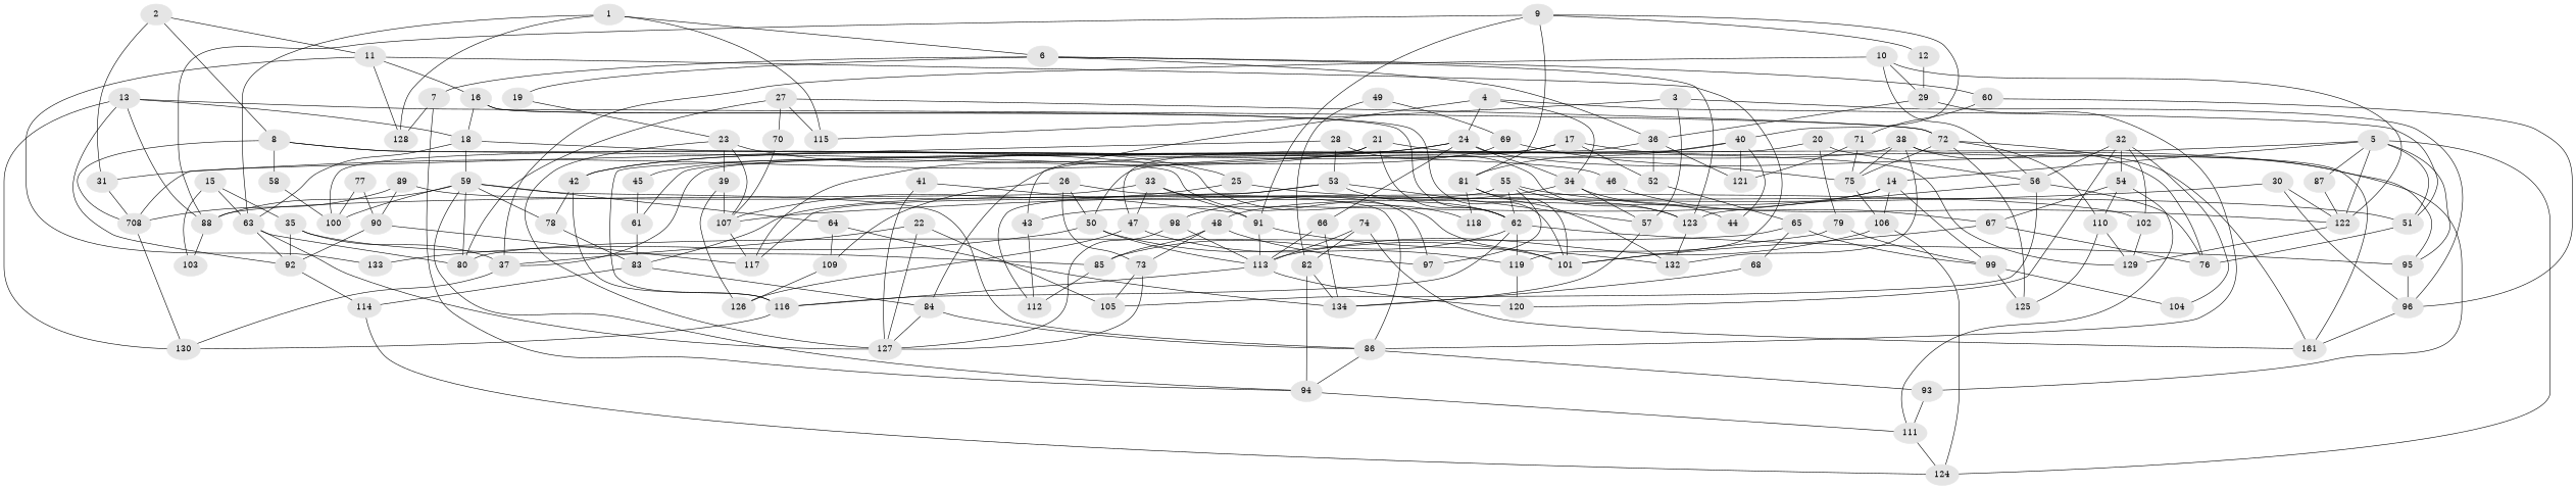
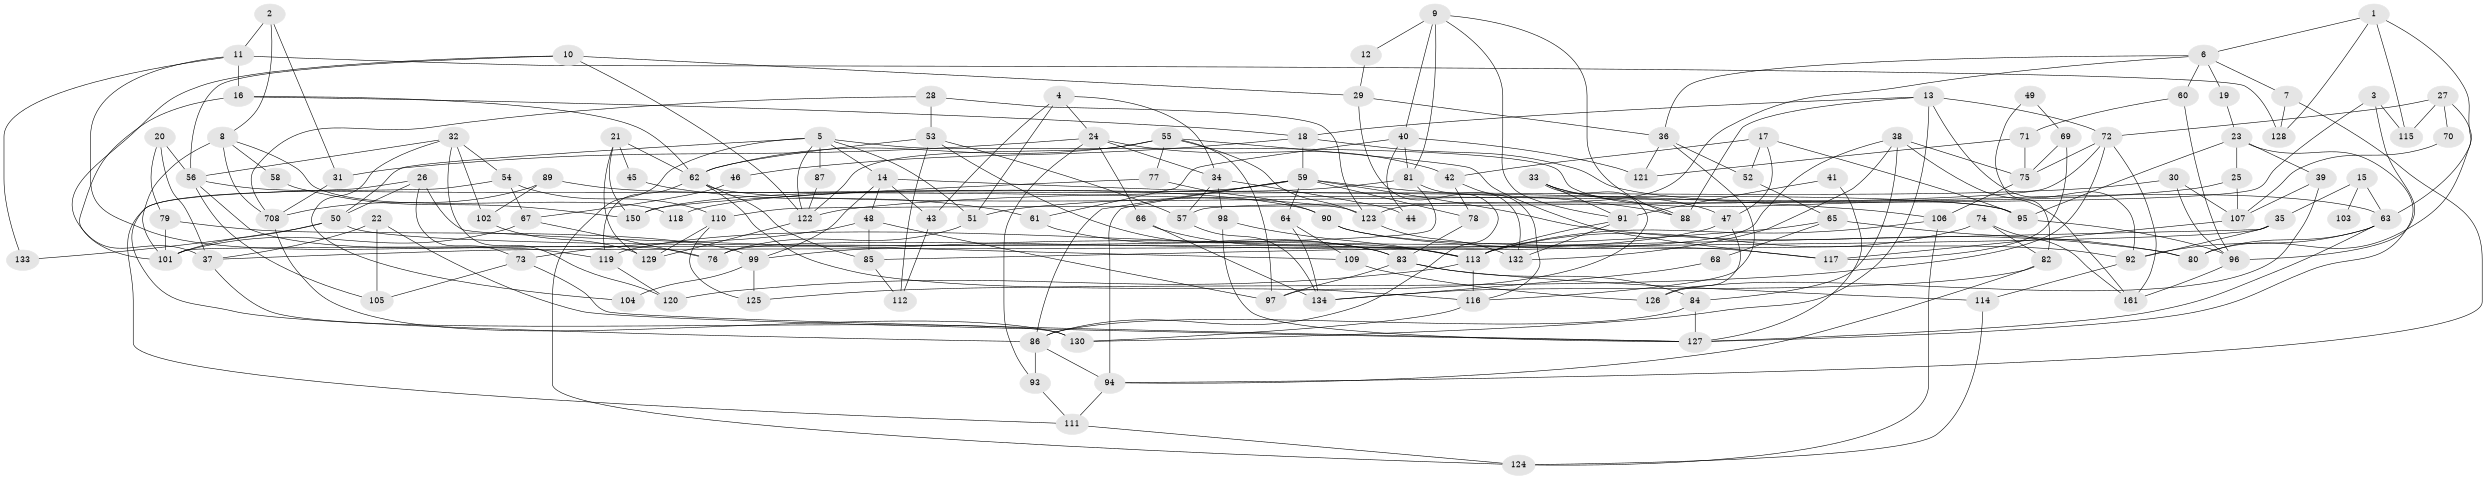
  graph {
    node [color=gray90 style=filled]
    1
    6
    63
    115
    128
    7
    19
    36
    60
    123
    92
    127
    80
    2
    8
    11
    31
    58
    101
    n20 [label=708]
    118
    16
    119
    133
    3
    57
    96
    134
    n29 [label=161]
    4
    24
    34
    43
    51
    42
    66
    93
    44
    98
    112
    76
    5
    14
    50
    87
    95
    122
    124
    48
    99
    106
    113
    129
    94
    23
    52
    116
    121
    71
    132
    111
-   100
+   100 [label=150]
    130
    9
    12
    40
    81
    88
    91
    29
    61
    103
    10
    37
    56
    86
    105
    18
    62
    120
    13
    72
    46
    59
    75
    110
    125
    114
    73
    97
    85
    104
    15
    35
    17
    47
    78
    126
    65
    67
    64
    25
    39
    107
    20
    79
    21
    45
    22
    117
    26
    109
    27
    70
    28
    53
    83
    30
    32
    54
    102
    33
    38
    84
    41
    49
    69
    82
    68
    55
    77
    90
    74
    89
    1 -- 6
    1 -- 63
    1 -- 115
    1 -- 128
    6 -- 7
    6 -- 19
    6 -- 36
    6 -- 60
    6 -- 123
    63 -- 92
    63 -- 127
    63 -- 80
    7 -- 128
    7 -- 94
    19 -- 23
    36 -- 52
    36 -- 116
    36 -- 121
    60 -- 96
    60 -- 71
    123 -- 132
    92 -- 114
    2 -- 8
    2 -- 11
    2 -- 31
    8 -- 58
    8 -- 101
    8 -- n20
    8 -- 118
    11 -- 128
    11 -- 16
    11 -- 119
    11 -- 133
    31 -- n20
    58 -- 100
    n20 -- 130
    16 -- 101
    16 -- 18
    16 -- 62
    119 -- 120
    3 -- 115
    3 -- 57
    3 -- 96
    57 -- 134
    96 -- n29
    4 -- 24
    4 -- 34
    4 -- 43
    4 -- 51
    24 -- 31
    24 -- 34
    24 -- 42
    24 -- 66
    24 -- 93
    34 -- 57
    34 -- 44
    34 -- 98
    43 -- 112
    51 -- 76
    42 -- 116
    42 -- 78
    66 -- 134
    66 -- 113
    93 -- 111
    98 -- 127
    98 -- 113
    5 -- 51
    5 -- 14
    5 -- 50
    5 -- 87
    5 -- 95
    5 -- 122
    5 -- 124
    14 -- 43
    14 -- 48
    14 -- 99
    14 -- 106
    50 -- 101
    50 -- 133
    50 -- 113
    87 -- 122
    95 -- 96
    122 -- 129
    48 -- 73
    48 -- 97
    48 -- 85
    99 -- 125
    99 -- 104
    106 -- 124
    106 -- 113
    113 -- 116
    113 -- 120
    94 -- 111
    23 -- 127
    23 -- 25
    23 -- 39
-   23 -- 107
+   23 -- 95
    52 -- 65
    116 -- 130
    71 -- 121
    71 -- 75
    111 -- 124
    9 -- 12
    9 -- 40
    9 -- 81
    9 -- 88
    9 -- 91
    12 -- 29
    40 -- 44
    40 -- 121
    40 -- 81
    40 -- 61
    81 -- 101
    81 -- 118
    81 -- 132
-   88 -- 103
    91 -- 113
    91 -- 132
    29 -- 36
    29 -- 86
    61 -- 83
    10 -- 122
    10 -- 29
    10 -- 37
    10 -- 56
    37 -- 130
    56 -- 123
    56 -- 76
    56 -- 105
    86 -- 93
    86 -- 94
    18 -- 63
    18 -- 46
    18 -- 59
    62 -- 119
    62 -- 95
    62 -- 116
    62 -- 85
    13 -- 92
    13 -- 130
    13 -- 88
    13 -- 18
    13 -- 72
    72 -- n29
    72 -- 75
    72 -- 110
    72 -- 125
    46 -- 67
    59 -- 80
    59 -- 94
    59 -- 100
    59 -- 88
    59 -- 86
    59 -- 78
    59 -- 64
    75 -- 106
    110 -- 129
    110 -- 125
    114 -- 124
    73 -- 127
    73 -- 105
    85 -- 112
    15 -- 63
    15 -- 103
    15 -- 35
    35 -- 92
    35 -- 37
    35 -- 85
    17 -- 42
    17 -- 95
    17 -- 52
    17 -- 47
    47 -- 119
    47 -- 126
    78 -- 83
    65 -- 80
    65 -- 99
    65 -- 68
    67 -- 101
    67 -- 76
    64 -- 134
    64 -- 109
    25 -- 51
    25 -- 107
    39 -- 126
    39 -- 107
    107 -- 117
    20 -- 37
    20 -- 56
    20 -- 79
    79 -- 101
    79 -- 99
    21 -- 129
    21 -- 100
    21 -- 62
    21 -- 45
    45 -- 61
    22 -- 127
    22 -- 37
    22 -- 105
    26 -- 50
    26 -- 86
    26 -- 73
    26 -- 109
    109 -- 126
    27 -- 115
    27 -- 80
    27 -- 72
    27 -- 70
    70 -- 107
    28 -- 123
    28 -- n20
    28 -- 53
    53 -- 57
    53 -- 112
    53 -- 62
    53 -- 83
    83 -- 114
+   83 -- 97
    83 -- 84
    30 -- 96
    30 -- 122
    30 -- 107
    32 -- 56
    32 -- 120
    32 -- 104
    32 -- 54
    32 -- 102
    54 -- 111
    54 -- 110
    54 -- 67
    102 -- 129
    33 -- 88
    33 -- 91
    33 -- 97
    33 -- 47
    38 -- n29
    38 -- 76
    38 -- 132
    38 -- 75
    38 -- 84
    84 -- 127
    84 -- 86
    41 -- 127
    41 -- 91
    49 -- 69
    49 -- 82
    69 -- 75
    69 -- 117
    82 -- 134
    82 -- 94
    68 -- 134
    55 -- 123
    55 -- 122
    55 -- 62
    55 -- 97
    55 -- 117
+   55 -- 77
    77 -- 100
    77 -- 90
    90 -- 92
    90 -- 117
    74 -- n29
    74 -- 113
    74 -- 82
    89 -- n20
    89 -- 102
    89 -- 90
  }
